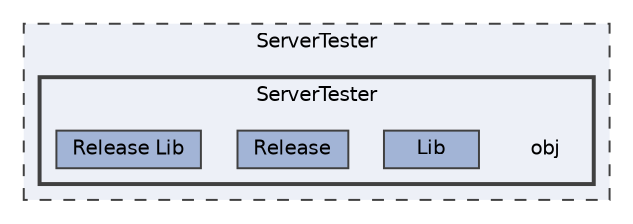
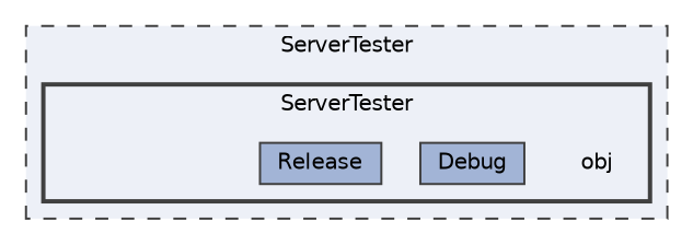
  digraph {
    compound=true
    node [fontname=Helvetica fontsize=10 shape=box color=grey25 fillcolor="#a2b4d6" style=filled]
    n1 [height=0.2 label=obj shape=plaintext width=0.4 color="" fillcolor="" style=""]
-   n2 [height=0.2 label=Lib width=0.4]
+   n2 [height=0.2 label=Debug width=0.4]
    n3 [height=0.2 label=Release width=0.4]
-   n4 [height=0.2 label="Release Lib" width=0.4]
    subgraph cluster_1 {
      bgcolor="#edf0f7"
      fontname=Helvetica
      fontsize=10
      label=ServerTester
      pencolor=grey25
      style="filled,dashed"
      subgraph cluster_2 {
        bgcolor="#edf0f7"
        fontname=Helvetica
        fontsize=10
        pencolor=grey25
        style="filled,bold"
        n1
        n2
        n3
-       n4
      }
    }
  }
